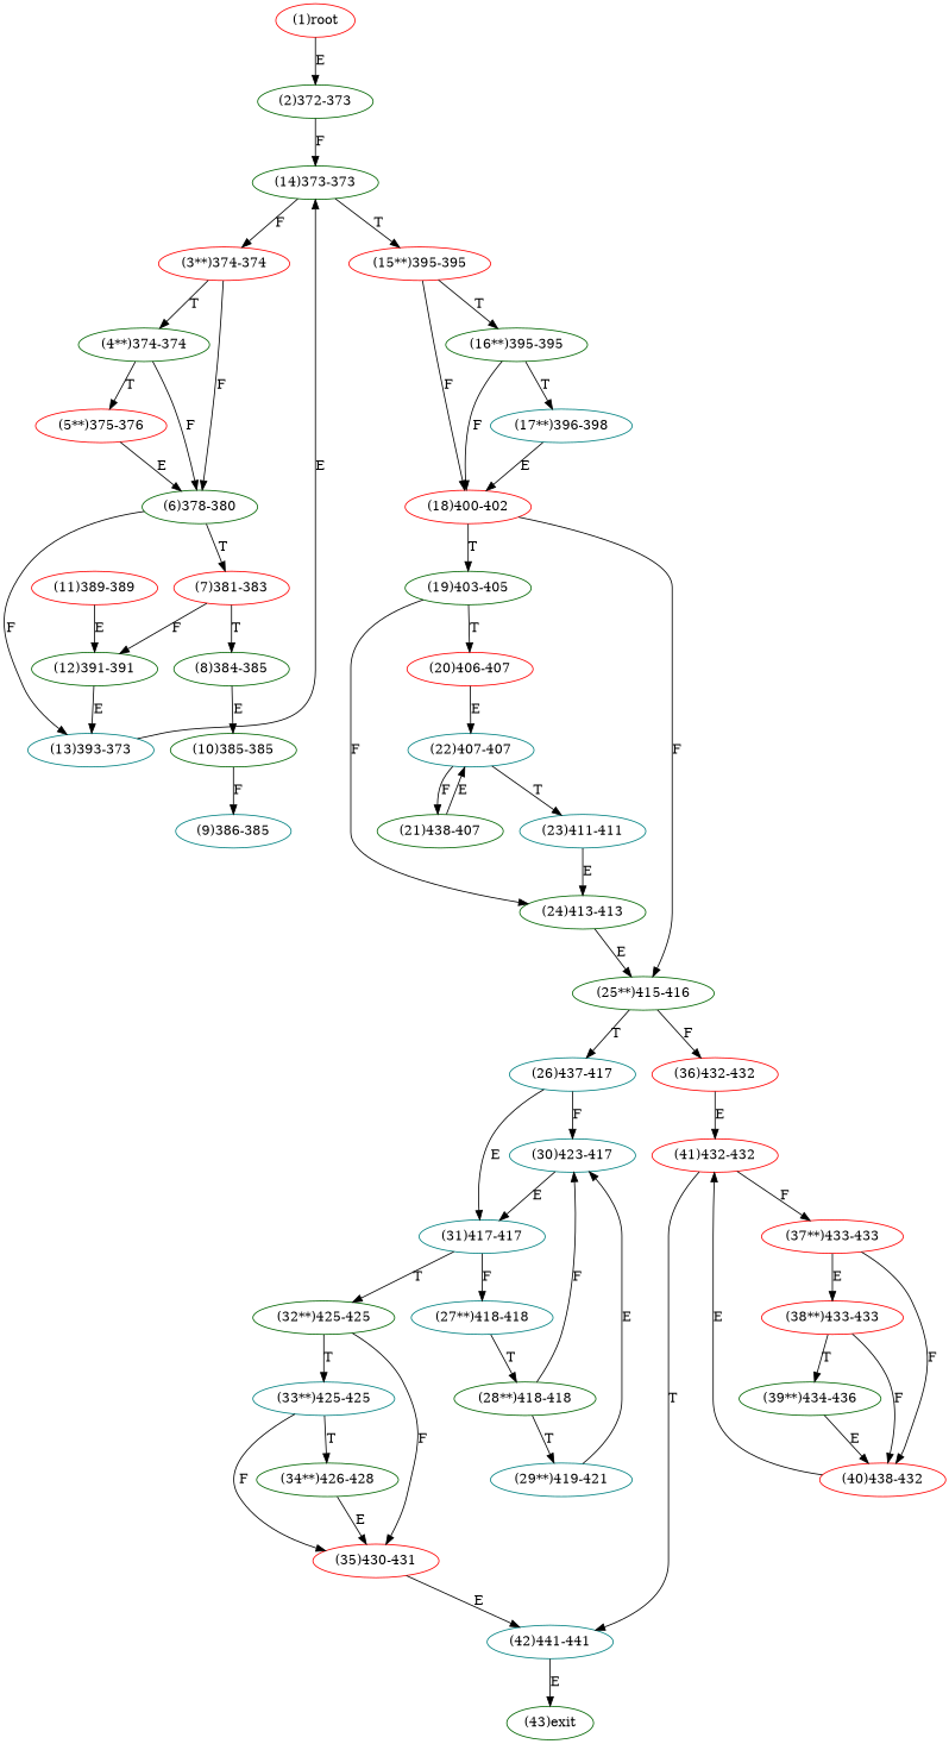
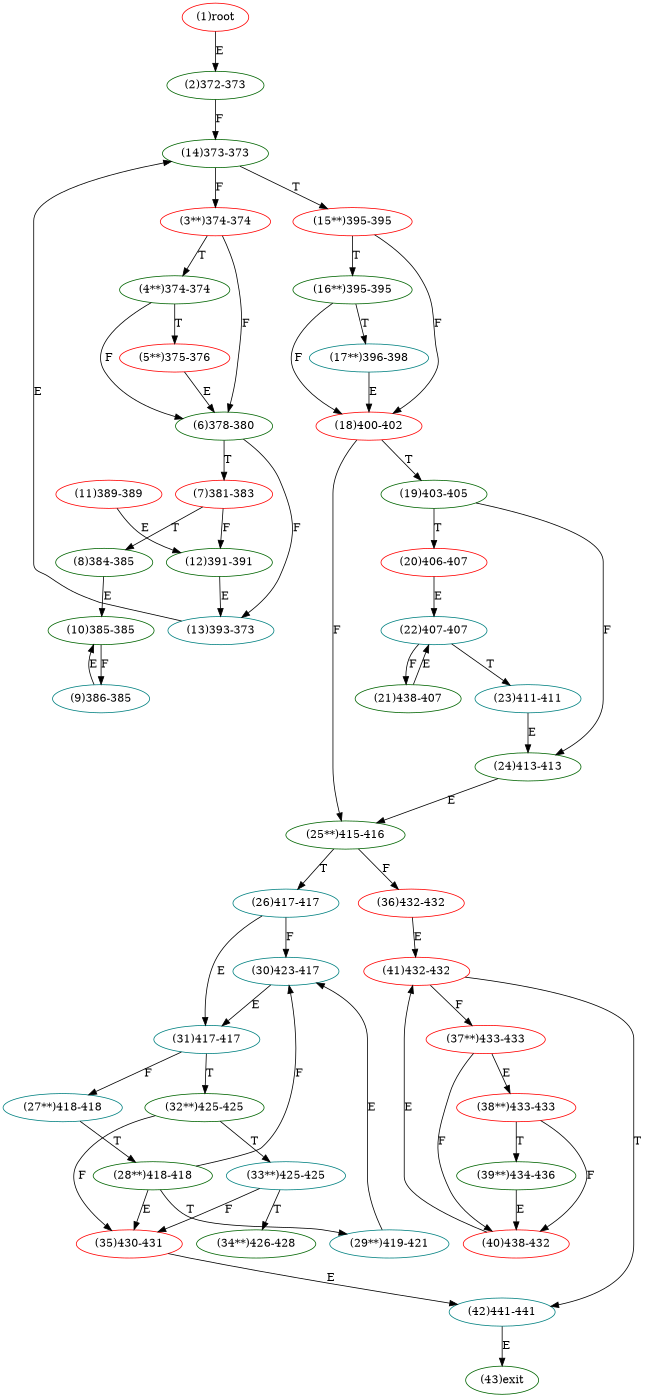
  digraph {
    node [color=darkgreen]
    n1 [color=red label="(1)root"]
    n2 [label="(2)372-373"]
    n3 [label="(14)373-373"]
    n4 [color=red label="(3**)374-374"]
    n5 [color=red label="(15**)395-395"]
    n6 [label="(4**)374-374"]
    n7 [label="(6)378-380"]
    n8 [color=red label="(5**)375-376"]
    n9 [color=red label="(7)381-383"]
    n10 [color=teal label="(13)393-373"]
    n11 [label="(8)384-385"]
    n12 [label="(12)391-391"]
    n13 [label="(10)385-385"]
    n14 [color=teal label="(9)386-385"]
    n15 [color=red label="(11)389-389"]
    n16 [label="(16**)395-395"]
    n17 [color=red label="(18)400-402"]
    n18 [color=teal label="(17**)396-398"]
    n19 [label="(19)403-405"]
    n20 [label="(25**)415-416"]
    n21 [color=red label="(20)406-407"]
    n22 [label="(24)413-413"]
    n23 [color=teal label="(22)407-407"]
-   n24 [color=teal label="(26)437-417"]
+   n24 [color=teal label="(26)417-417"]
    n25 [color=red label="(36)432-432"]
    n26 [label="(21)438-407"]
    n27 [color=teal label="(23)411-411"]
    n28 [color=teal label="(30)423-417"]
    n29 [color=teal label="(31)417-417"]
    n30 [color=red label="(41)432-432"]
    n31 [color=teal label="(27**)418-418"]
    n32 [label="(28**)418-418"]
    n33 [color=teal label="(29**)419-421"]
    n34 [label="(32**)425-425"]
    n35 [color=red label="(35)430-431"]
    n36 [color=teal label="(33**)425-425"]
    n37 [label="(34**)426-428"]
    n38 [color=teal label="(42)441-441"]
    n39 [label="(43)exit"]
    n40 [color=red label="(38**)433-433"]
    n41 [label="(39**)434-436"]
    n42 [color=red label="(40)438-432"]
    n43 [color=red label="(37**)433-433"]
    n1 -> n2 [label=E]
    n2 -> n3 [label=F]
    n3 -> n4 [label=F]
    n3 -> n5 [label=T]
    n4 -> n6 [label=T]
    n4 -> n7 [label=F]
    n5 -> n16 [label=T]
    n5 -> n17 [label=F]
    n6 -> n7 [label=F]
    n6 -> n8 [label=T]
    n7 -> n9 [label=T]
    n7 -> n10 [label=F]
    n8 -> n7 [label=E]
    n9 -> n11 [label=T]
    n9 -> n12 [label=F]
    n10 -> n3 [label=E]
    n11 -> n13 [label=E]
    n12 -> n10 [label=E]
    n13 -> n14 [label=F]
+   n14 -> n13 [label=E]
    n15 -> n12 [label=E]
    n16 -> n17 [label=F]
    n16 -> n18 [label=T]
    n17 -> n19 [label=T]
    n17 -> n20 [label=F]
    n18 -> n17 [label=E]
    n19 -> n21 [label=T]
    n19 -> n22 [label=F]
    n20 -> n24 [label=T]
    n20 -> n25 [label=F]
    n21 -> n23 [label=E]
    n22 -> n20 [label=E]
    n23 -> n26 [label=F]
    n23 -> n27 [label=T]
    n24 -> n28 [label=F]
    n24 -> n29 [label=E]
    n25 -> n30 [label=E]
    n26 -> n23 [label=E]
    n27 -> n22 [label=E]
    n28 -> n29 [label=E]
    n29 -> n31 [label=F]
    n29 -> n34 [label=T]
    n30 -> n38 [label=T]
    n30 -> n43 [label=F]
    n31 -> n32 [label=T]
    n32 -> n28 [label=F]
    n32 -> n33 [label=T]
    n33 -> n28 [label=E]
    n34 -> n35 [label=F]
    n34 -> n36 [label=T]
    n35 -> n38 [label=E]
    n36 -> n35 [label=F]
    n36 -> n37 [label=T]
-   n37 -> n35 [label=E]
+   n32 -> n35 [label=E]
    n38 -> n39 [label=E]
    n40 -> n41 [label=T]
    n40 -> n42 [label=F]
    n41 -> n42 [label=E]
    n42 -> n30 [label=E]
    n43 -> n40 [label=E]
    n43 -> n42 [label=F]
  }
